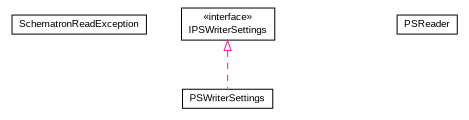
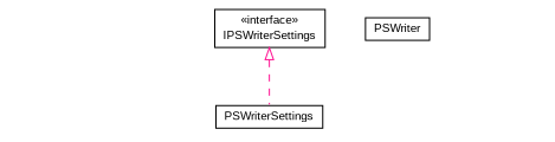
  digraph {
    nodesep=0.25
    ranksep=0.5
    node [fontcolor=black fontname=arial fontsize=10.0 shape=plaintext]
-   n1 [label=<<table title="com.helger.schematron.pure.exchange.SchematronReadException" border="0" cellborder="1" cellspacing="0" cellpadding="2" port="p" href="./SchematronReadException.html"> 		<tr><td><table border="0" cellspacing="0" cellpadding="1"> <tr><td align="center" balign="center"> SchematronReadException </td></tr> 		</table></td></tr> 		</table>>]
    n2 [label=<<table title="com.helger.schematron.pure.exchange.PSWriterSettings" border="0" cellborder="1" cellspacing="0" cellpadding="2" port="p" href="./PSWriterSettings.html"> 		<tr><td><table border="0" cellspacing="0" cellpadding="1"> <tr><td align="center" balign="center"> PSWriterSettings </td></tr> 		</table></td></tr> 		</table>>]
-   n4 [label=<<table title="com.helger.schematron.pure.exchange.PSReader" border="0" cellborder="1" cellspacing="0" cellpadding="2" port="p" href="./PSReader.html"> 		<tr><td><table border="0" cellspacing="0" cellpadding="1"> <tr><td align="center" balign="center"> PSReader </td></tr> 		</table></td></tr> 		</table>>]
+   n3 [label=<<table title="com.helger.schematron.pure.exchange.PSWriter" border="0" cellborder="1" cellspacing="0" cellpadding="2" port="p" href="./PSWriter.html"> 		<tr><td><table border="0" cellspacing="0" cellpadding="1"> <tr><td align="center" balign="center"> PSWriter </td></tr> 		</table></td></tr> 		</table>>]
    n5 [label=<<table title="com.helger.schematron.pure.exchange.IPSWriterSettings" border="0" cellborder="1" cellspacing="0" cellpadding="2" port="p" href="./IPSWriterSettings.html"> 		<tr><td><table border="0" cellspacing="0" cellpadding="1"> <tr><td align="center" balign="center"> &#171;interface&#187; </td></tr> <tr><td align="center" balign="center"> IPSWriterSettings </td></tr> 		</table></td></tr> 		</table>>]
    n5 -> n2 [arrowtail=empty dir=back fontname=arial fontsize=10 headport=p labelfontname=arial labelfontsize=10 style=dashed tailport=p color=deeppink]
  }
